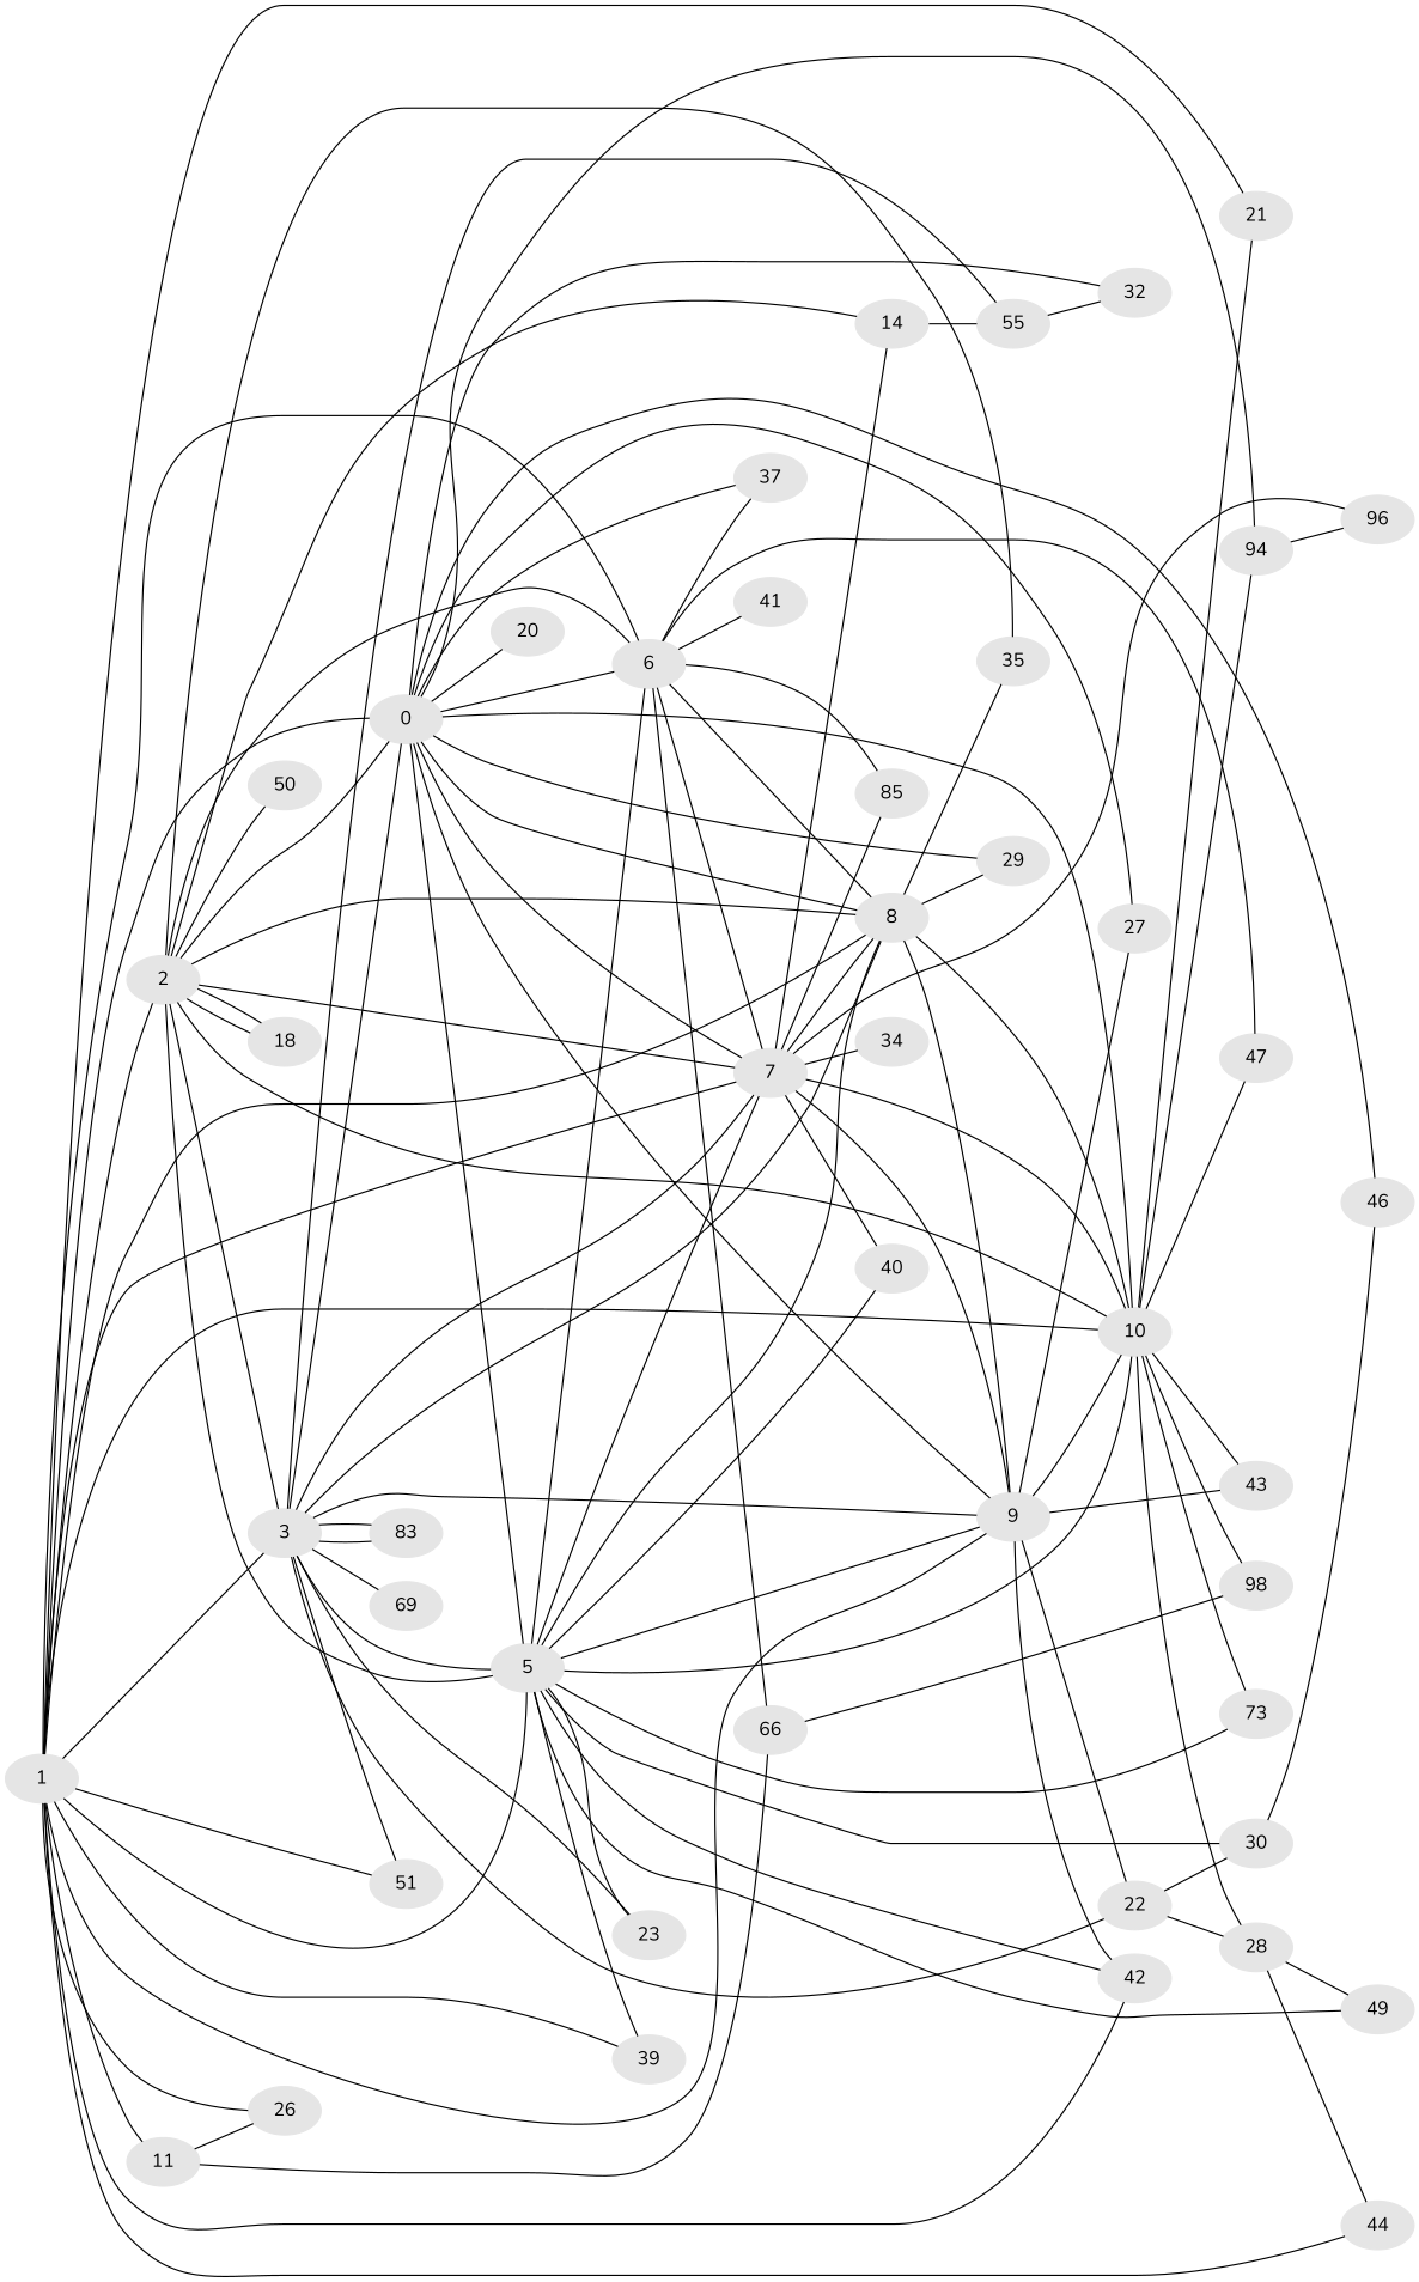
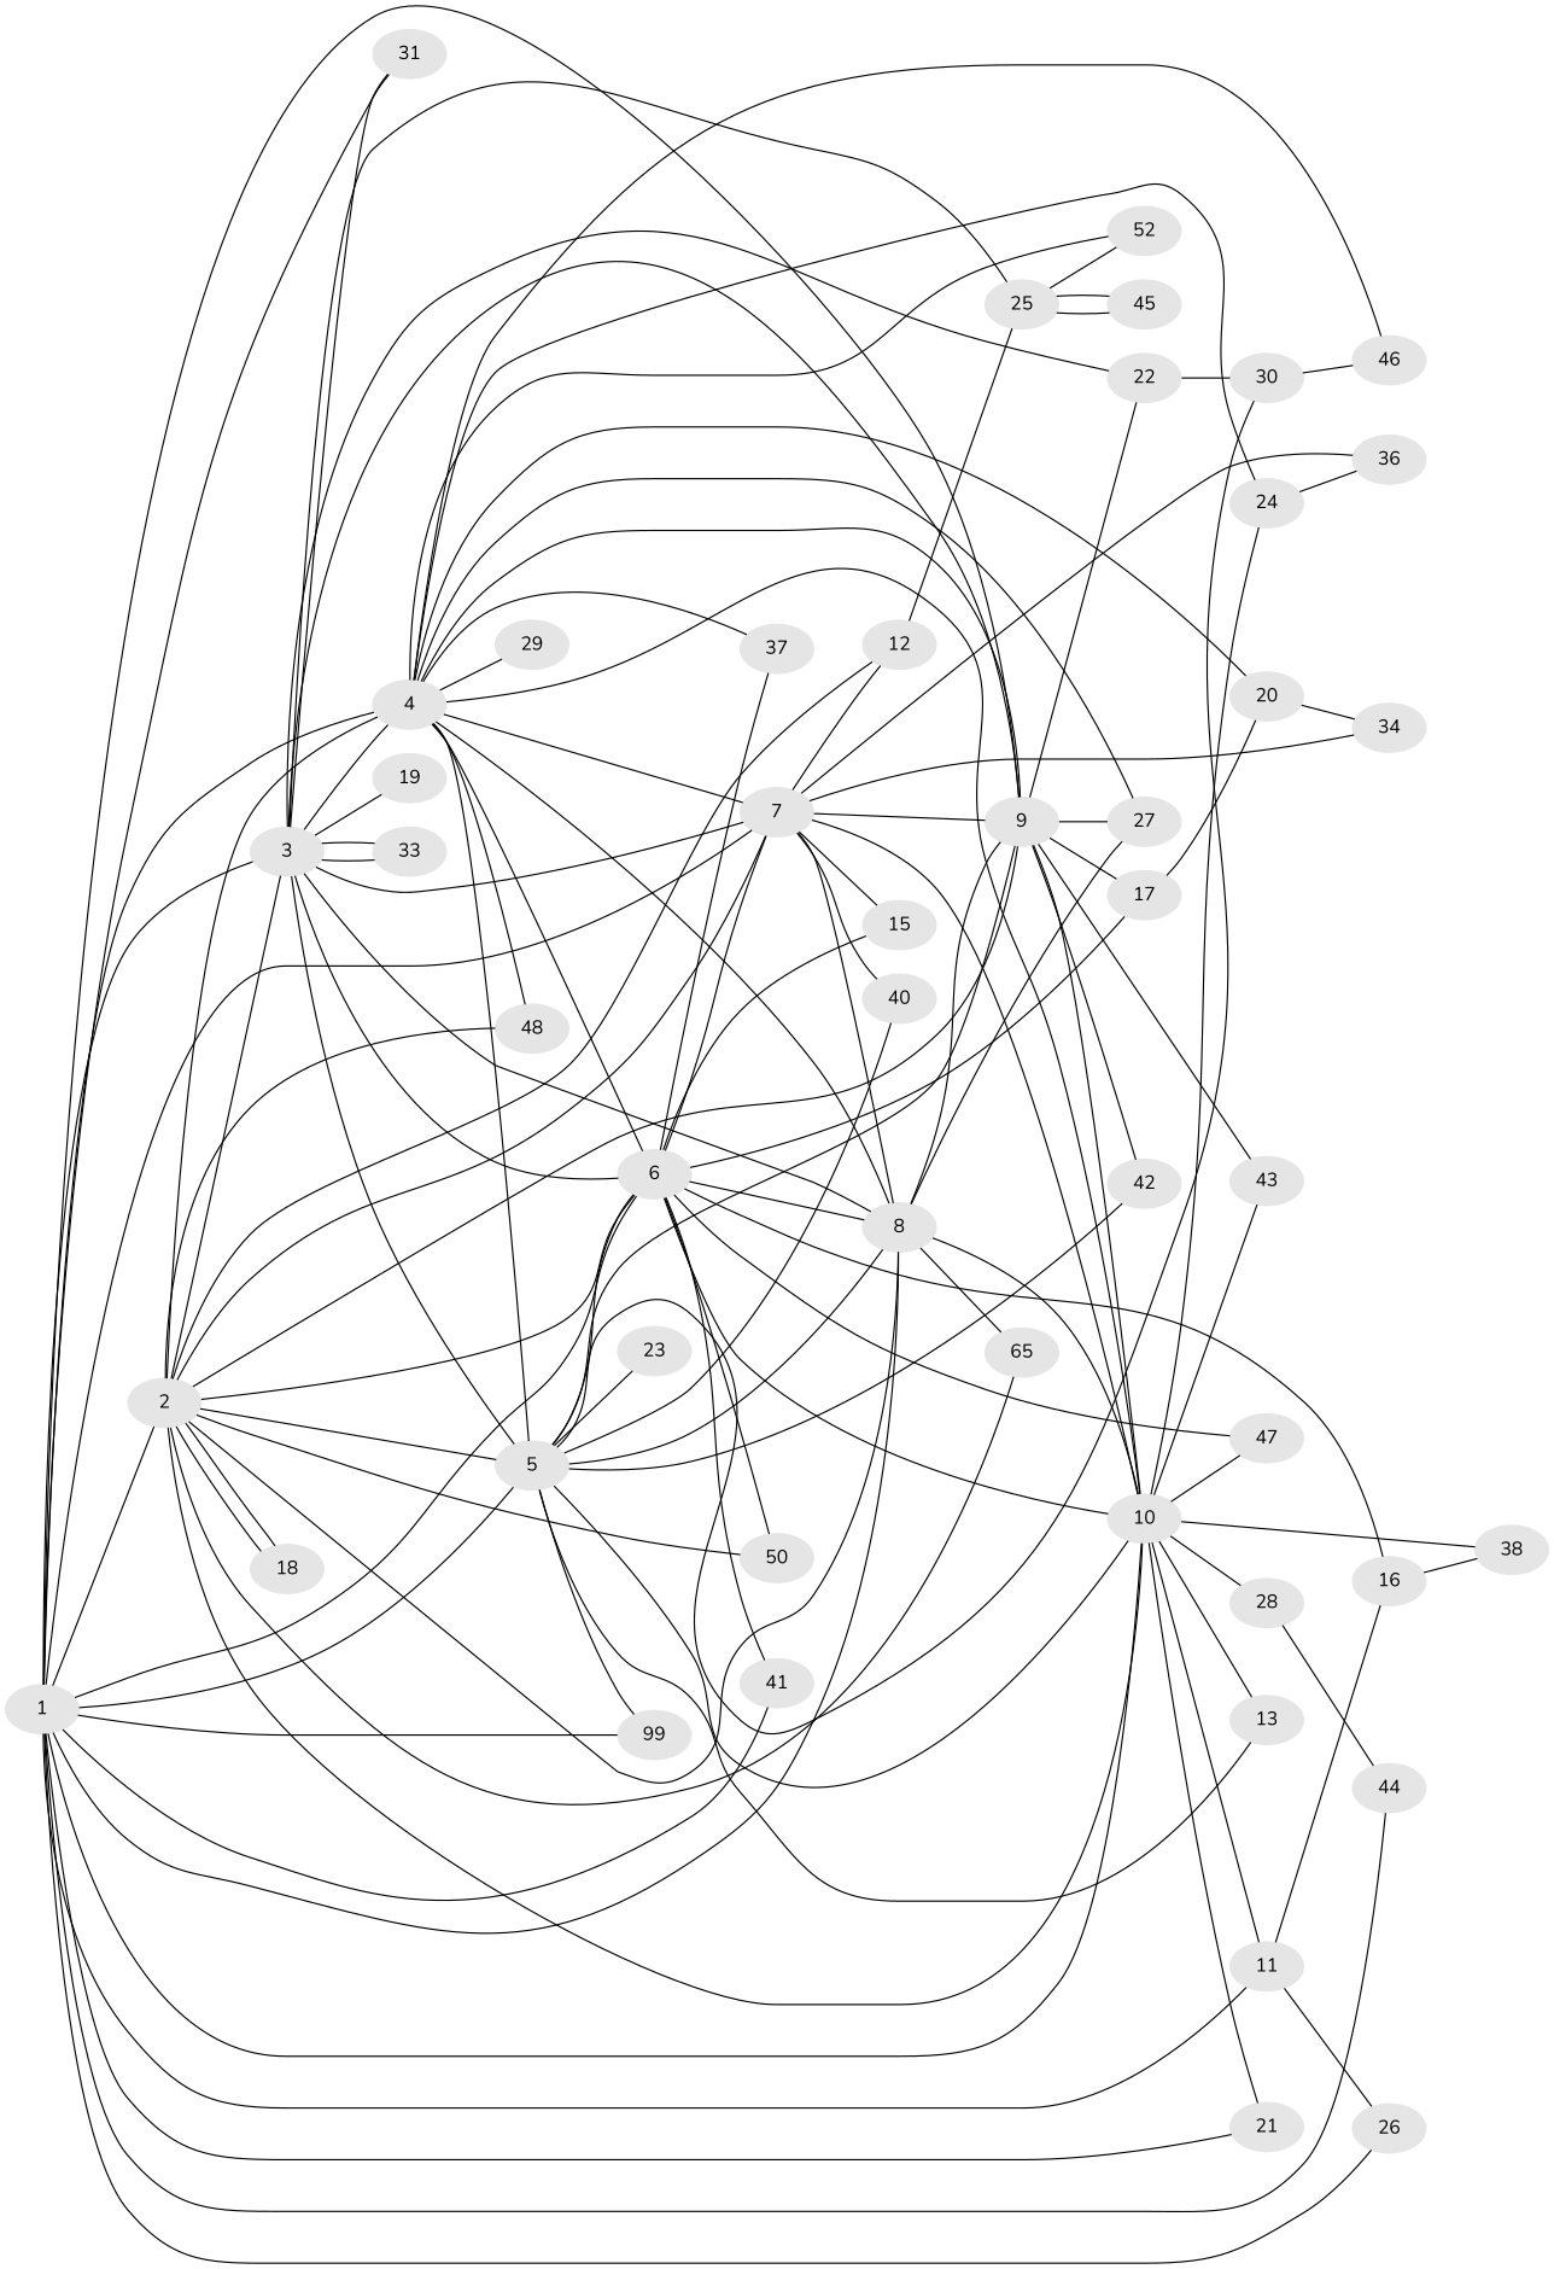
  graph {
    fontname=Nunito
    rankdir=LR
    node [color=gray90 fontname=Nunito style=filled]
    edge [fontname=Nunito]
    1
    2
    3
-   4 [label=0]
+   4
    5
    6
    7
    8
    9
    10
    11
    21
    26
-   31 [label=51]
-   39
+   31
+   39 [label=99]
    41
    44
-   12 [label=14]
+   12
    18
-   35
+   35 [label=65]
+   48
    50
-   19 [label=69]
+   19
    22
-   25 [label=55]
-   33 [label=83]
+   25
+   33
    20
-   24 [label=94]
+   24
    27
    29
-   32
+   32 [label=52]
    37
    46
    23
-   13 [label=73]
+   13
    30
    40
    42
-   49
-   15 [label=85]
-   16 [label=66]
+   15
+   16
+   17
    47
    34
-   36 [label=96]
+   36
    43
    28
-   38 [label=98]
+   38
+   45
    1 -- 2
    1 -- 3
    1 -- 4
    1 -- 5
    1 -- 6
    1 -- 7
    1 -- 8
    1 -- 9
    1 -- 10
    1 -- 11
    1 -- 21
    1 -- 26
    1 -- 31
    1 -- 39
-   1 -- 42
+   1 -- 41
    1 -- 44
    2 -- 3
    2 -- 4
    2 -- 5
    2 -- 6
    2 -- 7
    2 -- 8
+   2 -- 9
    2 -- 10
    2 -- 12
    2 -- 18
    2 -- 18
    2 -- 35
+   2 -- 48
    2 -- 50
    3 -- 4
    3 -- 5
-   3 -- 23
+   3 -- 6
    3 -- 7
    3 -- 8
    3 -- 9
    3 -- 31
    3 -- 19
    3 -- 22
    3 -- 25
    3 -- 33
    3 -- 33
    4 -- 5
    4 -- 6
    4 -- 7
    4 -- 8
    4 -- 9
    4 -- 10
+   4 -- 48
    4 -- 20
    4 -- 24
    4 -- 27
    4 -- 29
    4 -- 32
    4 -- 37
    4 -- 46
    5 -- 6
-   5 -- 7
    5 -- 8
    5 -- 9
    5 -- 10
    5 -- 39
    5 -- 23
    5 -- 13
    5 -- 30
    5 -- 40
    5 -- 42
-   5 -- 49
    6 -- 7
    6 -- 8
+   6 -- 10
    6 -- 41
+   6 -- 50
    6 -- 37
    6 -- 15
    6 -- 16
+   6 -- 17
    6 -- 47
    7 -- 8
    7 -- 9
    7 -- 10
    7 -- 12
    7 -- 40
    7 -- 15
    7 -- 34
    7 -- 36
    8 -- 9
    8 -- 10
    8 -- 35
-   8 -- 29
+   8 -- 27
    9 -- 10
    9 -- 22
    9 -- 27
    9 -- 42
+   9 -- 17
    9 -- 43
+   10 -- 11
    10 -- 21
    10 -- 24
    10 -- 13
    10 -- 47
    10 -- 43
    10 -- 28
    10 -- 38
    11 -- 26
    11 -- 16
    12 -- 25
    22 -- 30
-   22 -- 28
    25 -- 32
+   25 -- 45
+   25 -- 45
+   20 -- 34
    24 -- 36
    30 -- 46
    16 -- 38
+   17 -- 20
    28 -- 44
-   28 -- 49
  }
